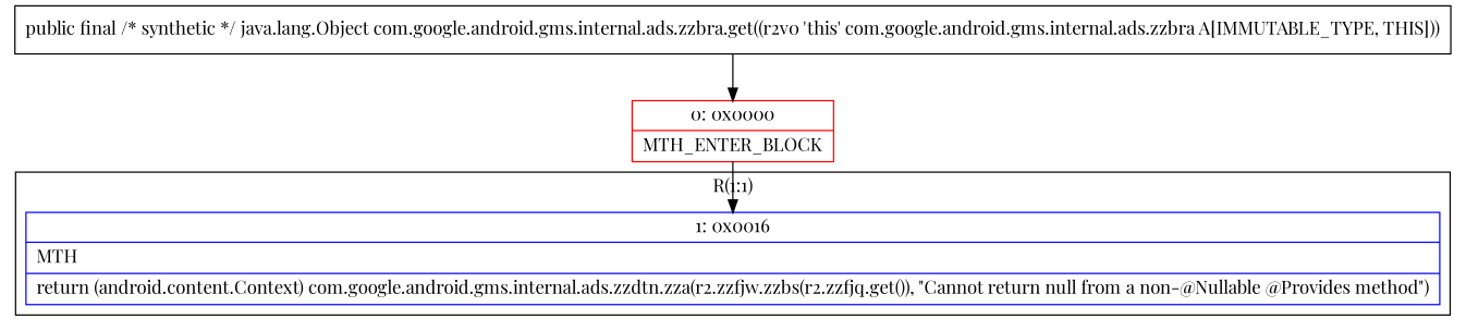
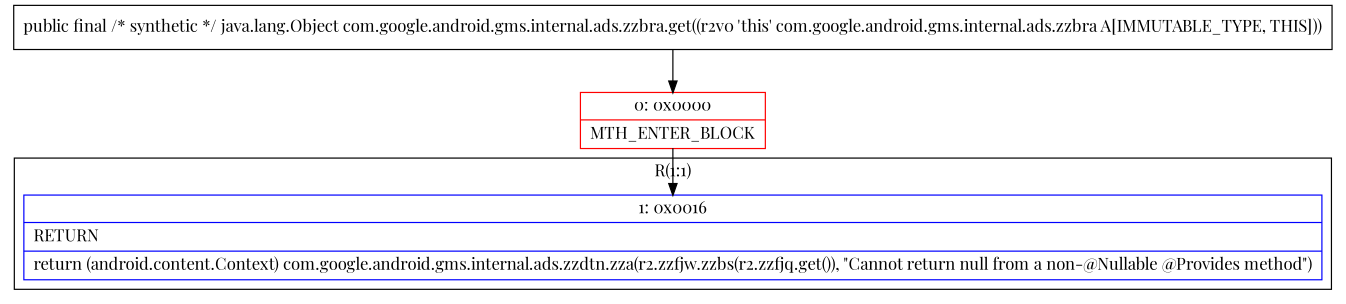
  digraph {
    fontname="Playfair Display"
    node [shape=record fontname="Playfair Display"]
    edge [fontname="Playfair Display"]
-   n1 [color=blue label="{1\:\ 0x0016|MTH\l|return (android.content.Context) com.google.android.gms.internal.ads.zzdtn.zza(r2.zzfjw.zzbs(r2.zzfjq.get()), \"Cannot return null from a non\-@Nullable @Provides method\")\l}"]
+   n1 [color=blue label="{1\:\ 0x0016|RETURN\l|return (android.content.Context) com.google.android.gms.internal.ads.zzdtn.zza(r2.zzfjw.zzbs(r2.zzfjq.get()), \"Cannot return null from a non\-@Nullable @Provides method\")\l}"]
    n2 [color=red label="{0\:\ 0x0000|MTH_ENTER_BLOCK\l}"]
    n3 [label="{public final \/* synthetic *\/ java.lang.Object com.google.android.gms.internal.ads.zzbra.get((r2v0 'this' com.google.android.gms.internal.ads.zzbra A[IMMUTABLE_TYPE, THIS])) }"]
    subgraph cluster_1 {
      label="R(1:1)"
      n1
    }
    n2 -> n1
    n3 -> n2
  }
